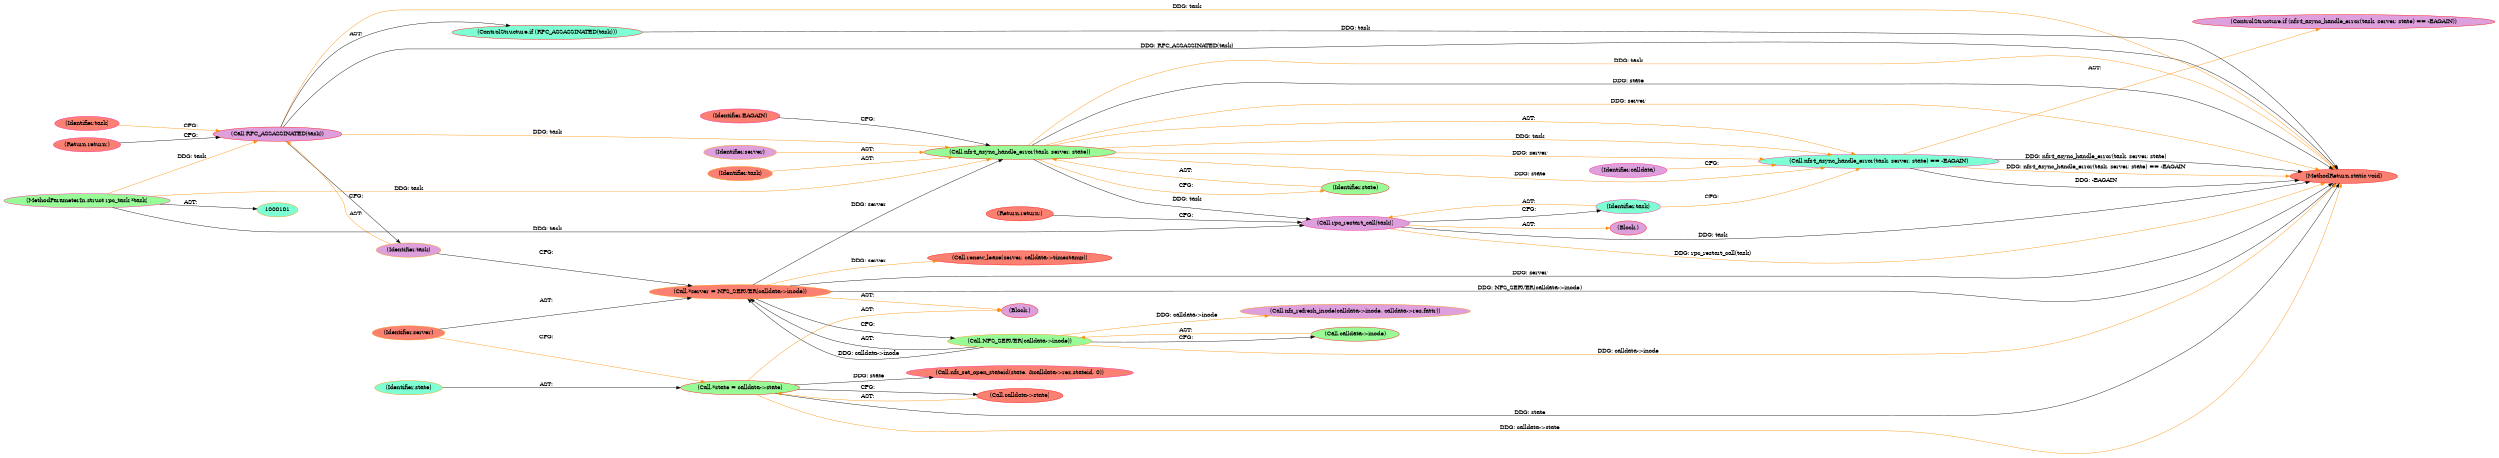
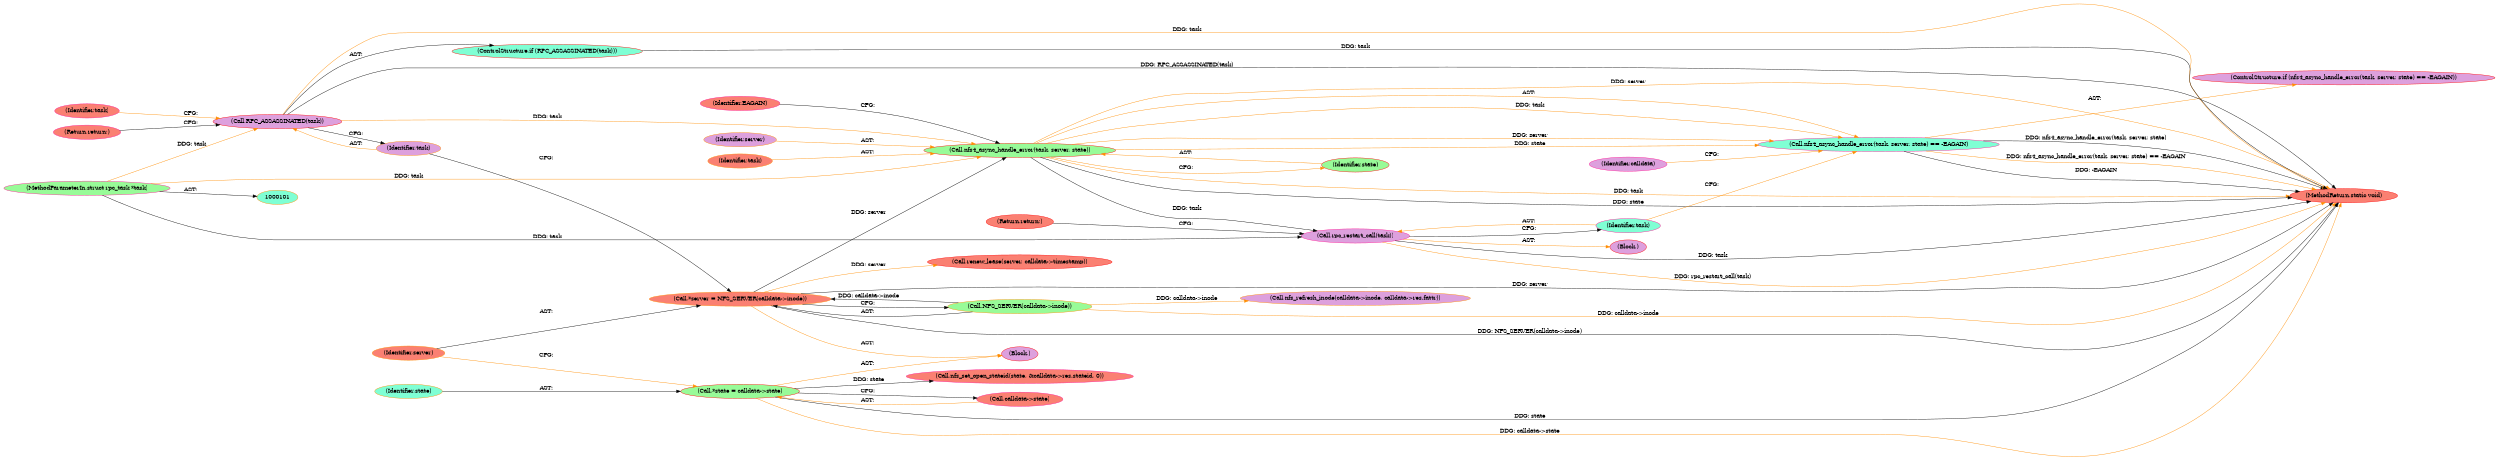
  digraph {
    rankdir=LR
    node [color=red fillcolor=salmon style=filled]
    edge [color=darkorange]
    n1 [fillcolor=palegreen label="(Call,nfs4_async_handle_error(task, server, state))"]
    n2 [color=deeppink fillcolor=aquamarine label="(Call,nfs4_async_handle_error(task, server, state) == -EAGAIN)"]
    n3 [color=deeppink fillcolor=plum label="(Call,rpc_restart_call(task))"]
    n4 [label="(MethodReturn,static void)"]
    n5 [fillcolor=palegreen label="(Identifier,state)"]
    n6 [fillcolor=plum label="(ControlStructure,if (nfs4_async_handle_error(task, server, state) == -EAGAIN))"]
    n7 [color=deeppink fillcolor=aquamarine label="(Identifier,task)"]
    n8 [fillcolor=plum label="(Block,)"]
    n9 [fillcolor=plum label="(Call,RPC_ASSASSINATED(task))"]
    n10 [color=darkorange fillcolor=plum label="(Identifier,task)"]
    n11 [fillcolor=aquamarine label="(ControlStructure,if (RPC_ASSASSINATED(task)))"]
    n12 [color=darkorange label="(Call,*server = NFS_SERVER(calldata->inode))"]
    n13 [color=deeppink fillcolor=palegreen label="(MethodParameterIn,struct rpc_task *task)"]
    1000101 [color=darkorange fillcolor=aquamarine]
    n15 [color=darkorange fillcolor=palegreen label="(Call,NFS_SERVER(calldata->inode))"]
    n16 [label="(Call,renew_lease(server, calldata->timestamp))"]
    n17 [fillcolor=plum label="(Block,)"]
-   n18 [fillcolor=palegreen label="(Call,calldata->inode)"]
    n19 [color=darkorange fillcolor=plum label="(Call,nfs_refresh_inode(calldata->inode, calldata->res.fattr))"]
    n20 [fillcolor=palegreen label="(Call,*state = calldata->state)"]
-   n21 [label="(Call,calldata->state)"]
+   n21 [color=deeppink label="(Call,calldata->state)"]
    n22 [color=deeppink label="(Call,nfs_set_open_stateid(state, &calldata->res.stateid, 0))"]
    n23 [color=darkorange fillcolor=plum label="(Identifier,server)"]
    n24 [color=darkorange label="(Identifier,task)"]
    n25 [color=deeppink fillcolor=plum label="(Identifier,calldata)"]
    n26 [color=deeppink label="(Return,return;)"]
    n27 [color=deeppink label="(Identifier,task)"]
    n28 [color=darkorange fillcolor=aquamarine label="(Identifier,state)"]
    n29 [label="(Return,return;)"]
    n30 [color=darkorange label="(Identifier,server)"]
    n31 [color=deeppink label="(Identifier,EAGAIN)"]
    n1 -> n2 [label="AST: "]
    n1 -> n2 [label="DDG: task"]
    n1 -> n2 [label="DDG: server"]
    n1 -> n2 [label="DDG: state"]
    n1 -> n3 [color=black label="DDG: task"]
    n1 -> n4 [label="DDG: task"]
    n1 -> n4 [color=black label="DDG: state"]
    n1 -> n4 [label="DDG: server"]
    n1 -> n5 [label="CFG: "]
    n2 -> n4 [color=black label="DDG: -EAGAIN"]
    n2 -> n4 [color=black label="DDG: nfs4_async_handle_error(task, server, state)"]
    n2 -> n4 [label="DDG: nfs4_async_handle_error(task, server, state) == -EAGAIN"]
    n2 -> n6 [label="AST: "]
    n3 -> n4 [color=black label="DDG: task"]
    n3 -> n4 [label="DDG: rpc_restart_call(task)"]
    n3 -> n7 [color=black label="CFG: "]
    n3 -> n8 [label="AST: "]
    n5 -> n1 [label="AST: "]
    n7 -> n2 [label="CFG: "]
    n7 -> n3 [label="AST: "]
    n9 -> n1 [label="DDG: task"]
    n9 -> n4 [color=black label="DDG: RPC_ASSASSINATED(task)"]
    n9 -> n4 [label="DDG: task"]
    n9 -> n10 [color=black label="CFG: "]
    n9 -> n11 [color=black label="AST: "]
    n10 -> n9 [label="AST: "]
    n10 -> n12 [color=black label="CFG: "]
    n11 -> n4 [color=black label="DDG: task"]
    n12 -> n1 [color=black label="DDG: server"]
    n12 -> n4 [color=black label="DDG: server"]
    n12 -> n4 [color=black label="DDG: NFS_SERVER(calldata->inode)"]
    n12 -> n15 [color=black label="CFG: "]
    n12 -> n16 [label="DDG: server"]
    n12 -> n17 [label="AST: "]
    n13 -> n1 [label="DDG: task"]
    n13 -> n3 [color=black label="DDG: task"]
    n13 -> n9 [label="DDG: task"]
    n13 -> 1000101 [color=black label="AST: "]
    n15 -> n4 [label="DDG: calldata->inode"]
    n15 -> n12 [color=black label="AST: "]
    n15 -> n12 [color=black label="DDG: calldata->inode"]
-   n15 -> n18 [color=black label="CFG: "]
    n15 -> n19 [label="DDG: calldata->inode"]
-   n18 -> n15 [label="AST: "]
    n20 -> n4 [label="DDG: calldata->state"]
    n20 -> n4 [color=black label="DDG: state"]
    n20 -> n17 [label="AST: "]
    n20 -> n21 [color=black label="CFG: "]
    n20 -> n22 [color=black label="DDG: state"]
    n21 -> n20 [label="AST: "]
    n23 -> n1 [label="AST: "]
    n24 -> n1 [label="AST: "]
    n25 -> n2 [label="CFG: "]
    n26 -> n9 [color=black label="CFG: "]
    n27 -> n9 [label="CFG: "]
    n28 -> n20 [color=black label="AST: "]
    n29 -> n3 [color=black label="CFG: "]
    n30 -> n12 [color=black label="AST: "]
    n30 -> n20 [label="CFG: "]
    n31 -> n1 [color=black label="CFG: "]
  }
